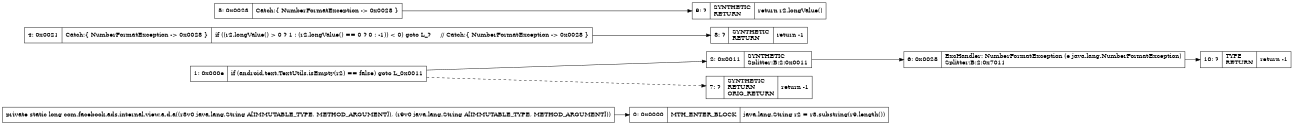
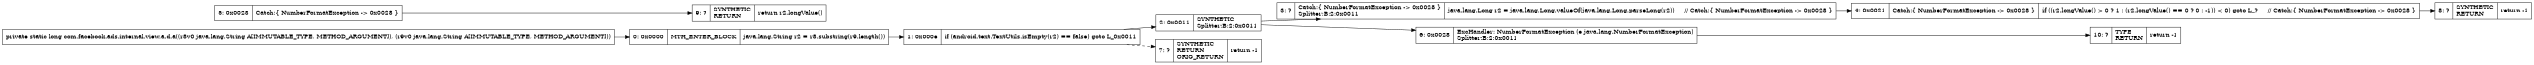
  digraph {
    rankdir=LR
    node [shape=record]
    n1 [label="{0\:\ 0x0000|MTH_ENTER_BLOCK\l|java.lang.String r2 = r8.substring(r9.length())\l}"]
    n2 [label="{1\:\ 0x000e|if (android.text.TextUtils.isEmpty(r2) == false) goto L_0x0011\l}"]
    n3 [label="{2\:\ 0x0011|SYNTHETIC\lSplitter:B:2:0x0011\l}"]
    n4 [label="{7\:\ ?|SYNTHETIC\lRETURN\lORIG_RETURN\l|return \-1\l}"]
-   n6 [label="{6\:\ 0x0028|ExcHandler: NumberFormatException (e java.lang.NumberFormatException)\lSplitter:B:2:0x7011\l}"]
+   n5 [label="{3\:\ ?|Catch:\{ NumberFormatException \-\> 0x0028 \}\lSplitter:B:2:0x0011\l|java.lang.Long r2 = java.lang.Long.valueOf(java.lang.Long.parseLong(r2))     \/\/ Catch:\{ NumberFormatException \-\> 0x0028 \}\l}"]
+   n6 [label="{6\:\ 0x0028|ExcHandler: NumberFormatException (e java.lang.NumberFormatException)\lSplitter:B:2:0x0011\l}"]
    n7 [label="{4\:\ 0x0021|Catch:\{ NumberFormatException \-\> 0x0028 \}\l|if ((r2.longValue() \> 0 ? 1 : (r2.longValue() == 0 ? 0 : \-1)) \< 0) goto L_?     \/\/ Catch:\{ NumberFormatException \-\> 0x0028 \}\l}"]
    n8 [label="{10\:\ ?|TYPE\lRETURN\l|return \-1\l}"]
    n9 [label="{8\:\ ?|SYNTHETIC\lRETURN\l|return \-1\l}"]
    n10 [label="{5\:\ 0x0023|Catch:\{ NumberFormatException \-\> 0x0028 \}\l}"]
    n11 [label="{9\:\ ?|SYNTHETIC\lRETURN\l|return r2.longValue()\l}"]
    n12 [label="{private static long com.facebook.ads.internal.view.a.d.a((r8v0 java.lang.String A[IMMUTABLE_TYPE, METHOD_ARGUMENT]), (r9v0 java.lang.String A[IMMUTABLE_TYPE, METHOD_ARGUMENT])) }"]
+   n1 -> n2
    n2 -> n3
    n2 -> n4 [style=dashed]
+   n3 -> n5
    n3 -> n6
+   n5 -> n7
    n6 -> n8
    n7 -> n9
    n10 -> n11
    n12 -> n1
  }
